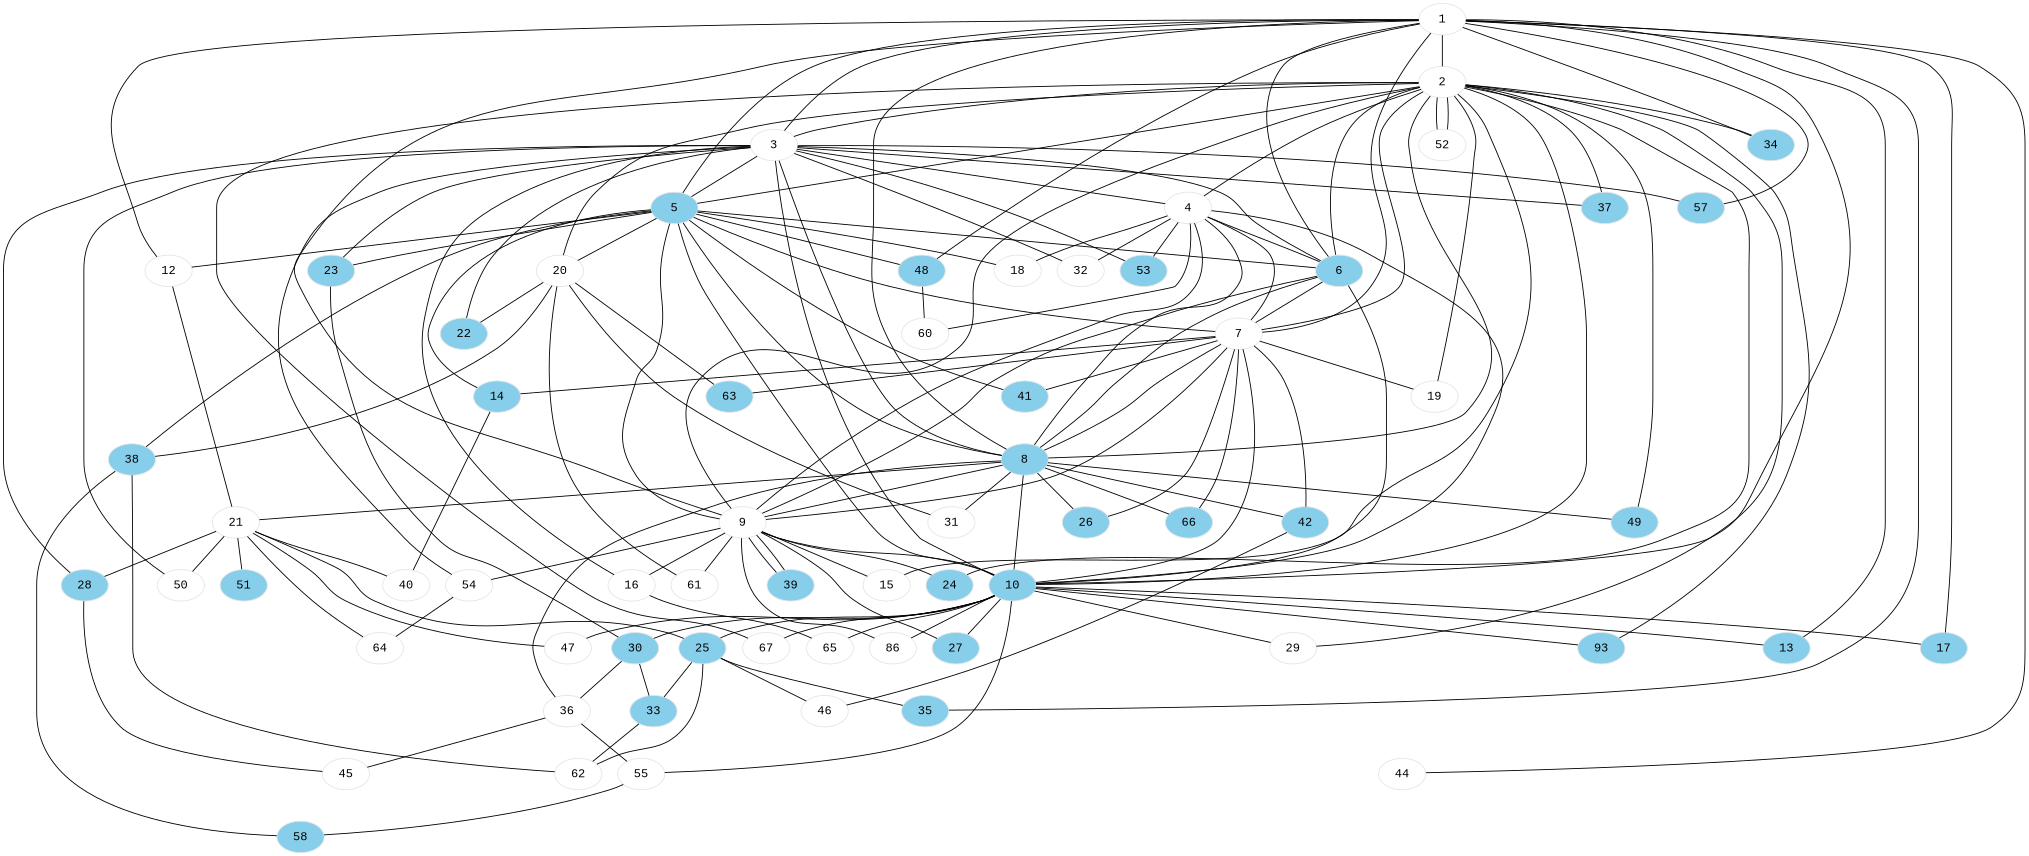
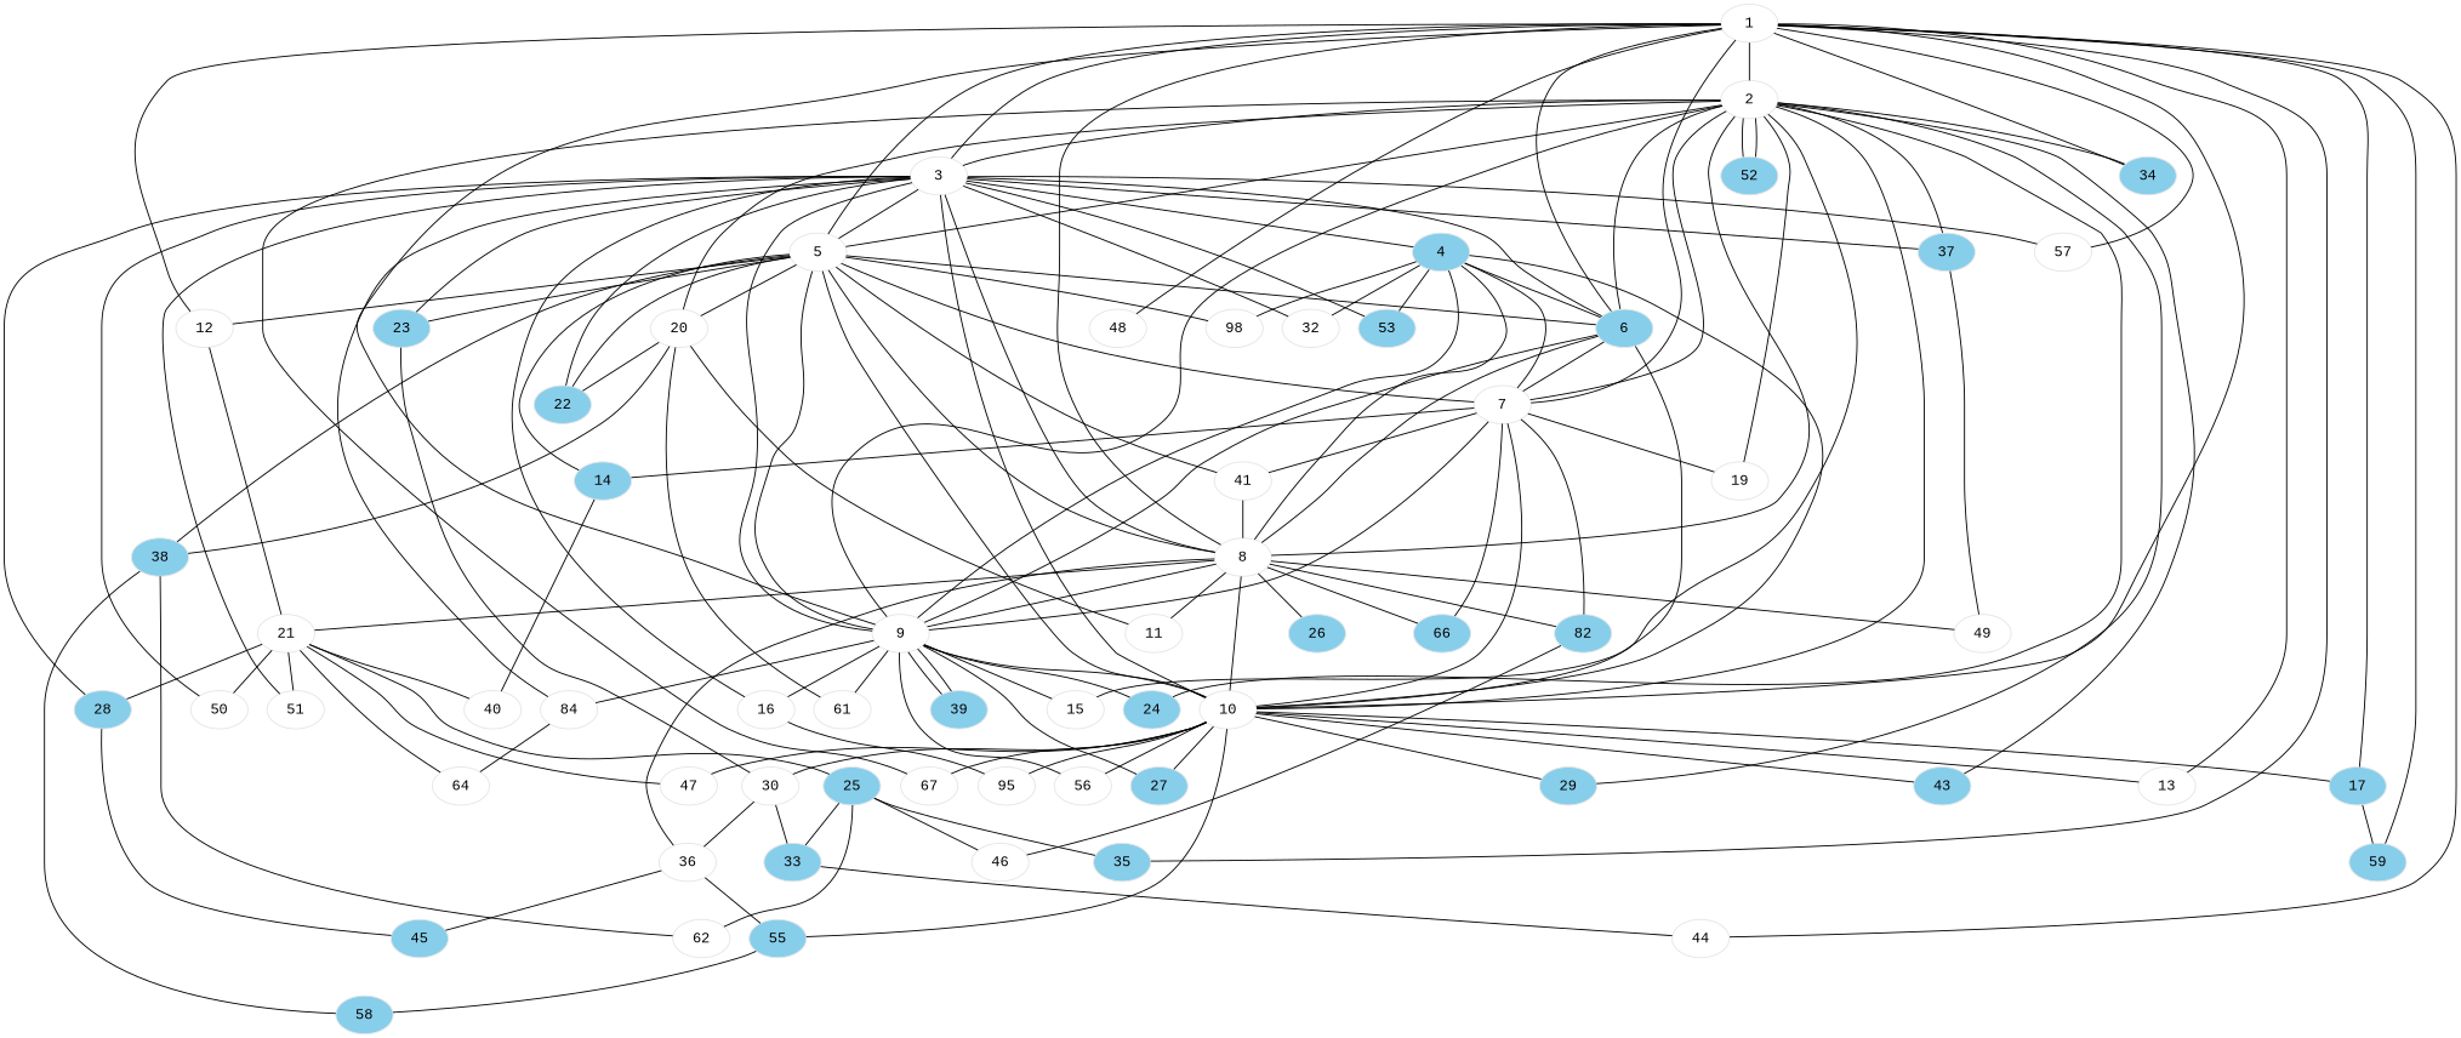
  graph {
    fontname="Liberation Mono"
    node [color=gray90 fillcolor=white fontname="Liberation Mono" style=filled]
    edge [fontname="Liberation Mono"]
    1
    2
    3
-   5 [fillcolor=skyblue]
+   5
    6 [fillcolor=skyblue]
    7
-   8 [fillcolor=skyblue]
+   8
    9
-   10 [fillcolor=skyblue]
+   10
    12
-   13 [fillcolor=skyblue]
+   13
    17 [fillcolor=skyblue]
    34 [fillcolor=skyblue]
    35 [fillcolor=skyblue]
    44
-   48 [fillcolor=skyblue]
-   57 [fillcolor=skyblue]
-   4
+   48
+   57
+   59 [fillcolor=skyblue]
+   4 [fillcolor=skyblue]
    15
    19
    20
    24 [fillcolor=skyblue]
-   29
+   29 [fillcolor=skyblue]
    37 [fillcolor=skyblue]
-   43 [fillcolor=skyblue label=93]
-   49 [fillcolor=skyblue]
-   52
+   43 [fillcolor=skyblue]
+   49
+   52 [fillcolor=skyblue]
    67
    16
    22 [fillcolor=skyblue]
    23 [fillcolor=skyblue]
    28 [fillcolor=skyblue]
    32
    50
-   51 [fillcolor=skyblue]
+   51
    53 [fillcolor=skyblue]
-   54
-   18
-   60
+   54 [label=84]
+   18 [label=98]
    14 [fillcolor=skyblue]
    38 [fillcolor=skyblue]
-   41 [fillcolor=skyblue]
+   41
    26 [fillcolor=skyblue]
-   42 [fillcolor=skyblue]
-   63 [fillcolor=skyblue]
+   42 [fillcolor=skyblue label=82]
    66 [fillcolor=skyblue]
    21
-   31
+   31 [label=11]
    36
    27 [fillcolor=skyblue]
    39 [fillcolor=skyblue]
-   56 [label=86]
+   56
    61
    25 [fillcolor=skyblue]
-   30 [fillcolor=skyblue]
+   30
    47
-   55
-   65
-   45
+   55 [fillcolor=skyblue]
+   65 [label=95]
+   45 [fillcolor=skyblue]
    64
    40
    62
    58 [fillcolor=skyblue]
    46
    33 [fillcolor=skyblue]
    1 -- 2
    1 -- 3
    1 -- 5
    1 -- 6
    1 -- 7
    1 -- 8
    1 -- 9
    1 -- 10
    1 -- 12
    1 -- 13
    1 -- 17
    1 -- 34
    1 -- 35
    1 -- 44
    1 -- 48
    1 -- 57
+   1 -- 59
    2 -- 3
    2 -- 5
    2 -- 6
    2 -- 7
    2 -- 8
    2 -- 9
    2 -- 10
    2 -- 34
-   2 -- 4
    2 -- 15
    2 -- 19
    2 -- 20
    2 -- 24
    2 -- 29
    2 -- 37
    2 -- 43
-   2 -- 49
+   37 -- 49
    2 -- 52
    2 -- 52
    2 -- 67
    3 -- 5
    3 -- 6
    3 -- 8
+   3 -- 9
    3 -- 10
    3 -- 57
    3 -- 4
    3 -- 37
    3 -- 16
    3 -- 22
    3 -- 23
    3 -- 28
    3 -- 32
    3 -- 50
+   3 -- 51
    3 -- 53
    3 -- 54
    5 -- 6
    5 -- 7
    5 -- 8
    5 -- 9
    5 -- 10
    5 -- 12
-   5 -- 48
+   5 -- 22
    5 -- 20
    5 -- 23
    5 -- 18
    5 -- 14
    5 -- 38
    5 -- 41
    6 -- 7
    6 -- 8
    6 -- 9
    6 -- 10
-   7 -- 8
+   41 -- 8
    7 -- 9
    7 -- 10
    7 -- 19
    7 -- 14
    7 -- 41
-   7 -- 26
    7 -- 42
-   7 -- 63
    7 -- 66
    8 -- 9
    8 -- 10
    8 -- 49
    8 -- 26
    8 -- 42
    8 -- 66
    8 -- 21
    8 -- 31
    8 -- 36
    9 -- 10
    9 -- 15
    9 -- 24
    9 -- 16
    9 -- 54
    9 -- 27
    9 -- 39
    9 -- 39
    9 -- 56
    9 -- 61
    10 -- 13
    10 -- 17
    10 -- 29
    10 -- 43
    10 -- 67
    10 -- 27
    10 -- 56
-   10 -- 25
    10 -- 30
    10 -- 47
    10 -- 55
    10 -- 65
    12 -- 21
-   48 -- 60
+   17 -- 59
    4 -- 6
    4 -- 7
    4 -- 8
    4 -- 9
    4 -- 10
    4 -- 32
    4 -- 53
    4 -- 18
-   4 -- 60
    20 -- 22
    20 -- 38
-   20 -- 63
    20 -- 31
    20 -- 61
    16 -- 65
    23 -- 30
    28 -- 45
    54 -- 64
    14 -- 40
    38 -- 62
    38 -- 58
    42 -- 46
    21 -- 28
    21 -- 50
    21 -- 51
    21 -- 25
    21 -- 47
    21 -- 64
    21 -- 40
    36 -- 55
    36 -- 45
    25 -- 35
    25 -- 62
    25 -- 46
    25 -- 33
    30 -- 36
    30 -- 33
    55 -- 58
-   33 -- 62
+   33 -- 44
  }
